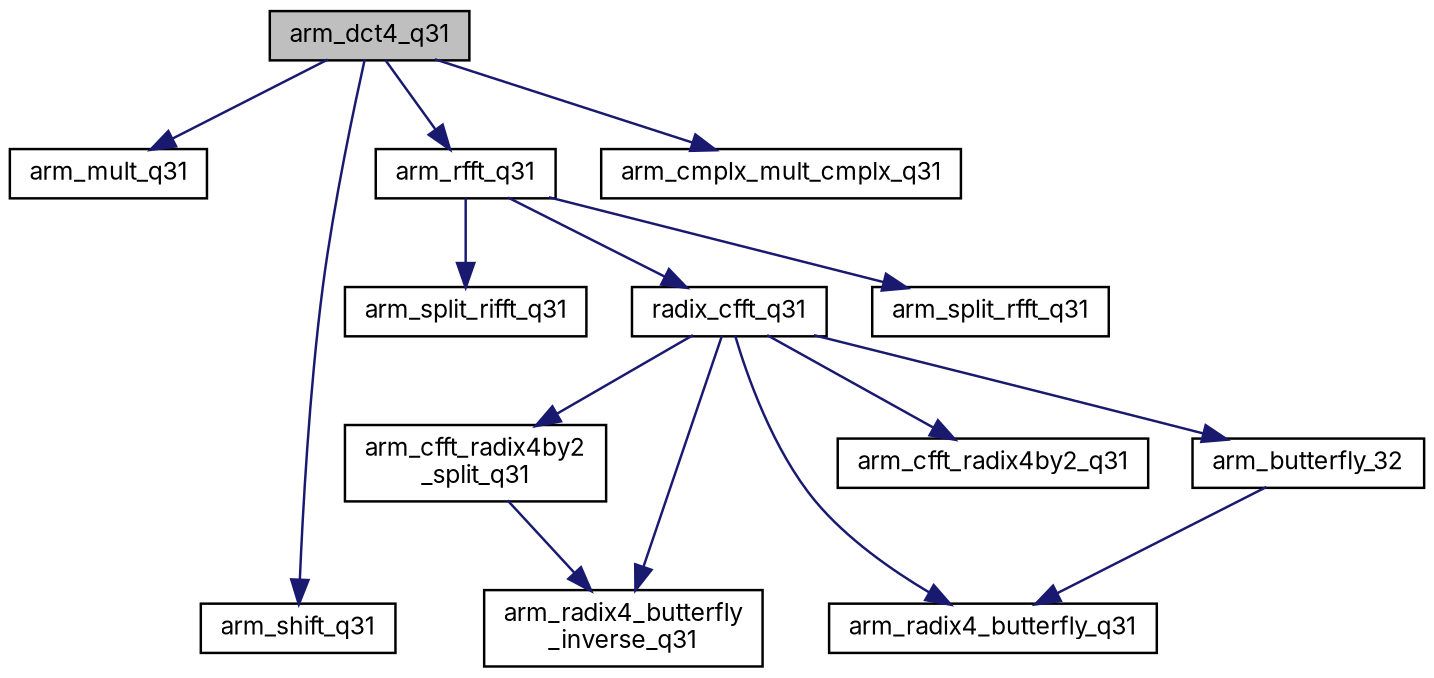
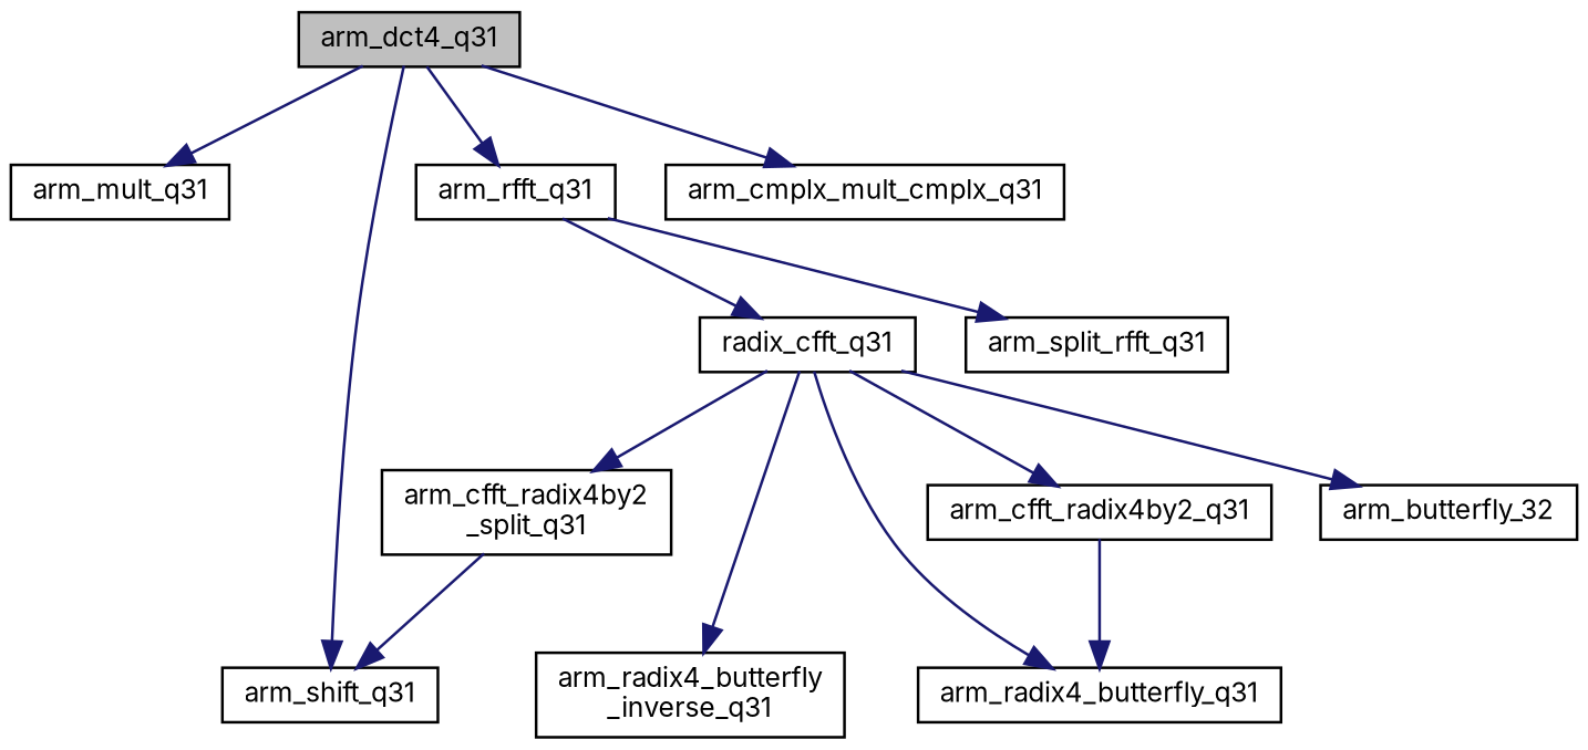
  digraph {
    fontname=Inter
    rankdir=TB
    node [color=black fillcolor=white fontname=Inter fontsize=10 shape=record style=filled]
    edge [color=midnightblue fontname=Inter fontsize=10 labelfontname=Helvetica labelfontsize=10 style=solid]
    n1 [fillcolor=grey75 fontcolor=black height=0.2 label=arm_dct4_q31 width=0.4]
    n2 [height=0.2 label=arm_mult_q31 width=0.4]
    n3 [height=0.2 label=arm_shift_q31 width=0.4]
    n4 [height=0.2 label=arm_rfft_q31 width=0.4]
    n5 [height=0.2 label=arm_cmplx_mult_cmplx_q31 width=0.4]
-   n6 [height=0.2 label=arm_split_rifft_q31 width=0.4]
    n7 [height=0.2 label=radix_cfft_q31 width=0.4]
    n8 [height=0.2 label=arm_split_rfft_q31 width=0.4]
    n9 [height=0.2 label="arm_radix4_butterfly\l_inverse_q31" width=0.4]
    n10 [height=0.2 label="arm_cfft_radix4by2\l_split_q31" width=0.4]
    n11 [height=0.2 label=arm_radix4_butterfly_q31 width=0.4]
    n12 [height=0.2 label=arm_cfft_radix4by2_q31 width=0.4]
    n13 [height=0.2 label=arm_butterfly_32 width=0.4]
    n1 -> n2
    n1 -> n3
    n1 -> n4
    n1 -> n5
-   n4 -> n6
    n4 -> n7
    n4 -> n8
    n7 -> n9
    n7 -> n10
    n7 -> n11
    n7 -> n12
    n7 -> n13
-   n10 -> n9
-   n13 -> n11
+   n10 -> n3
+   n12 -> n11
  }
